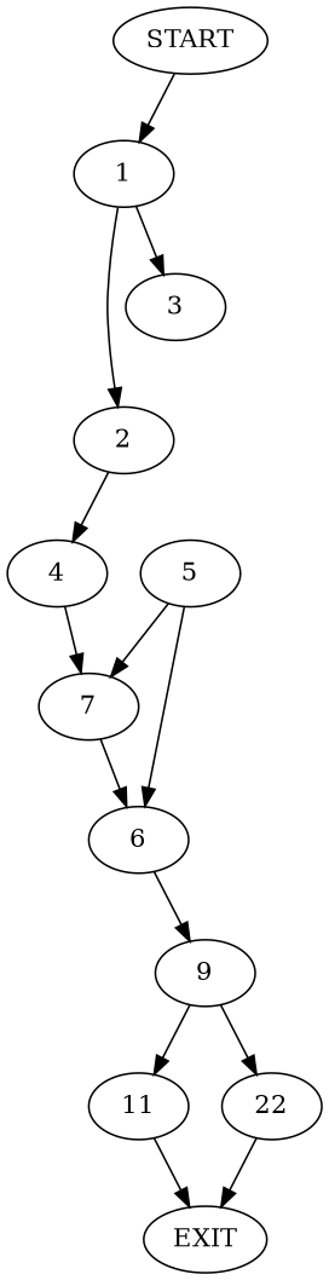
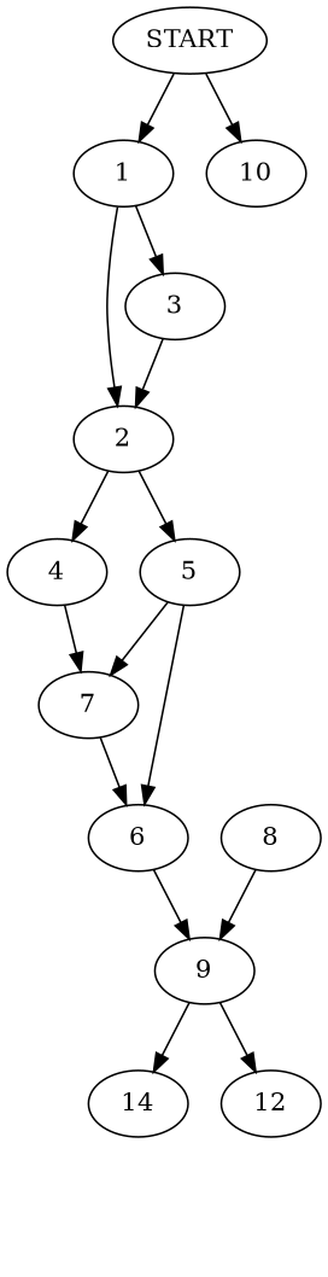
  digraph {
    n1 [label=START]
    1
+   10
    2
    3
-   n6 [label=EXIT]
    4
    5
    7
    6
    9
-   11
-   12 [label=22]
+   8
+   11 [label=14]
+   12
    n1 -> 1
+   n1 -> 10
    1 -> 2
    1 -> 3
    2 -> 4
+   2 -> 5
+   3 -> 2
    4 -> 7
    5 -> 7
    5 -> 6
    7 -> 6
    6 -> 9
    9 -> 11
    9 -> 12
-   11 -> n6
-   12 -> n6
+   8 -> 9
  }
